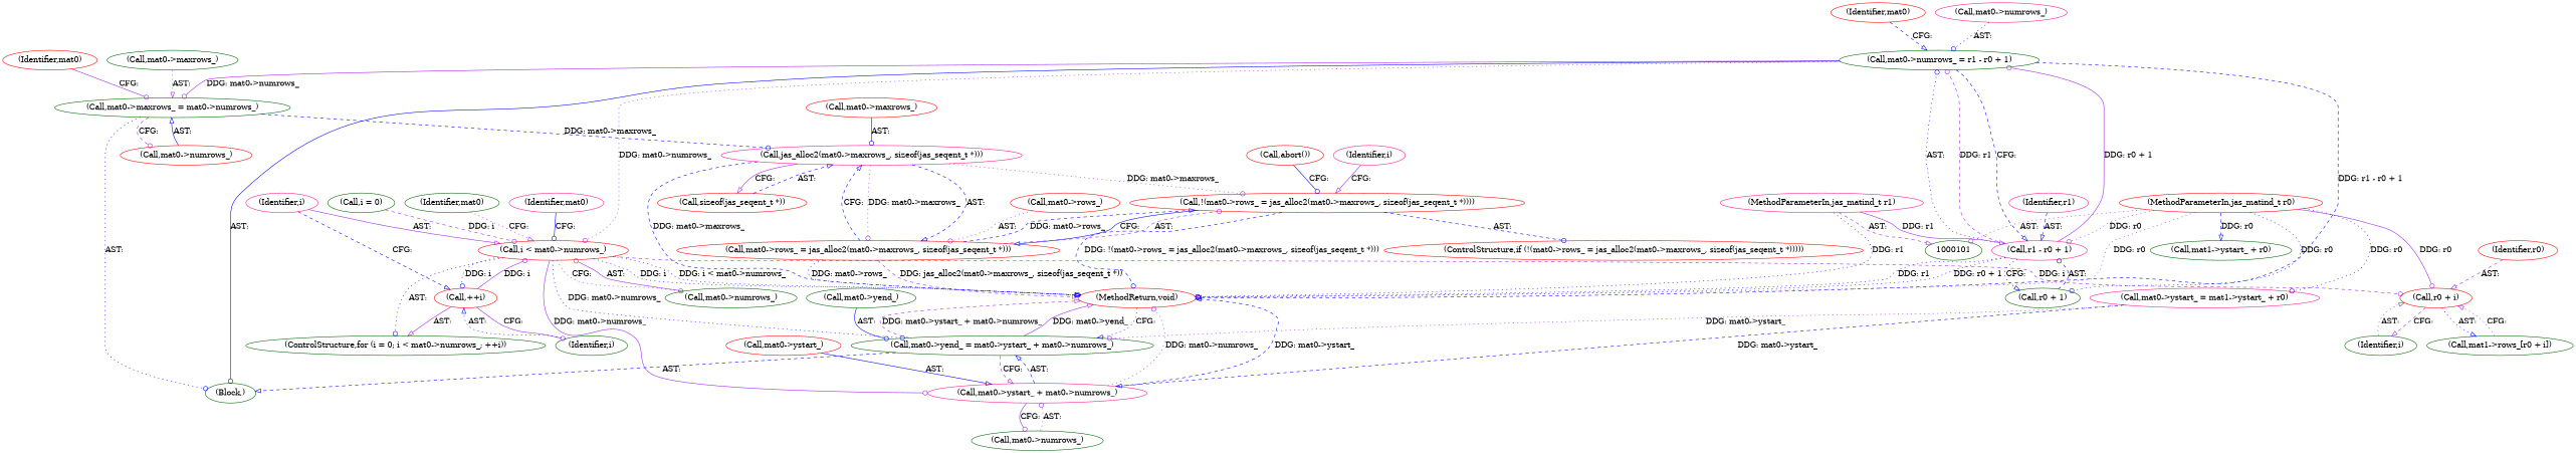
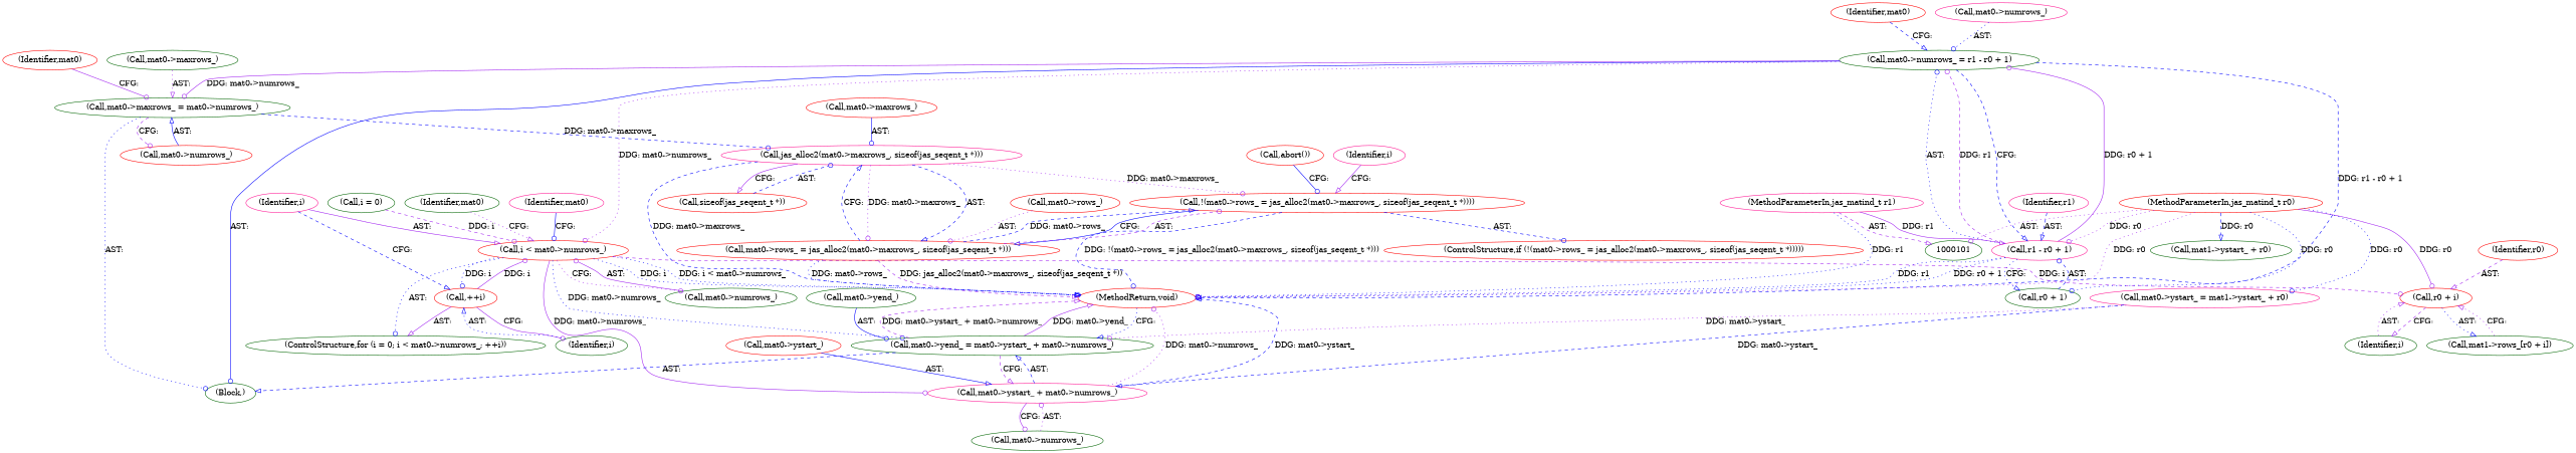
  digraph {
    node [color=darkgreen]
    edge [arrowhead=odot color=blue style=dotted]
    n1 [label="(Call,mat0->numrows_ = r1 - r0 + 1)"]
    n2 [color=deeppink label="(Call,r1 - r0 + 1)"]
    n3 [label="(Call,mat0->maxrows_ = mat0->numrows_)"]
    n4 [color=red label="(Call,i < mat0->numrows_)"]
    n5 [color=red label="(MethodReturn,void)"]
    n6 [label="(Block,)"]
    n7 [label="(Call,r0 + 1)"]
    n8 [color=deeppink label="(Call,jas_alloc2(mat0->maxrows_, sizeof(jas_seqent_t *)))"]
    n9 [color=red label="(Call,mat0->numrows_)"]
    n10 [color=red label="(Call,r0 + i)"]
    n11 [color=red label="(Call,++i)"]
    n12 [label="(Call,mat0->yend_ = mat0->ystart_ + mat0->numrows_)"]
    n13 [color=deeppink label="(Call,mat0->ystart_ + mat0->numrows_)"]
    n14 [label="(Call,mat0->numrows_)"]
    n15 [label="(ControlStructure,for (i = 0; i < mat0->numrows_; ++i))"]
    n16 [color=deeppink label="(MethodParameterIn,jas_matind_t r1)"]
    1000101
    n18 [color=red label="(MethodParameterIn,jas_matind_t r0)"]
    n19 [color=deeppink label="(Call,mat0->ystart_ = mat1->ystart_ + r0)"]
    n20 [label="(Call,mat1->ystart_ + r0)"]
    n21 [label="(Identifier,i)"]
    n22 [label="(Call,mat1->rows_[r0 + i])"]
    n23 [color=red label="(Call,!(mat0->rows_ = jas_alloc2(mat0->maxrows_, sizeof(jas_seqent_t *))))"]
    n24 [color=red label="(Call,mat0->rows_ = jas_alloc2(mat0->maxrows_, sizeof(jas_seqent_t *)))"]
    n25 [color=red label="(Call,sizeof(jas_seqent_t *))"]
    n26 [color=red label="(ControlStructure,if (!(mat0->rows_ = jas_alloc2(mat0->maxrows_, sizeof(jas_seqent_t *)))))"]
    n27 [label="(Identifier,i)"]
    n28 [label="(Call,mat0->numrows_)"]
    n29 [color=red label="(Identifier,mat0)"]
    n30 [color=red label="(Call,mat0->ystart_)"]
    n31 [color=red label="(Identifier,r0)"]
    n32 [label="(Call,mat0->maxrows_)"]
    n33 [label="(Identifier,mat0)"]
    n34 [color=red label="(Call,abort())"]
    n35 [color=deeppink label="(Identifier,mat0)"]
    n36 [color=red label="(Call,mat0->maxrows_)"]
    n37 [label="(Call,i = 0)"]
    n38 [color=red label="(Identifier,mat0)"]
    n39 [color=deeppink label="(Identifier,i)"]
    n40 [color=deeppink label="(Call,mat0->numrows_)"]
    n41 [label="(Call,mat0->yend_)"]
    n42 [color=deeppink label="(Identifier,r1)"]
    n43 [color=deeppink label="(Identifier,i)"]
    n44 [color=red label="(Call,mat0->rows_)"]
    n1 -> n2 [arrowhead=onormal label="CFG: " style=dashed]
    n1 -> n3 [color=purple label="DDG: mat0->numrows_" style=solid]
    n1 -> n4 [color=purple label="DDG: mat0->numrows_"]
    n1 -> n5 [label="DDG: r1 - r0 + 1" style=dashed]
    n1 -> n6 [label="AST: " style=solid]
    n2 -> n1 [label="AST: "]
    n2 -> n1 [color=purple label="DDG: r1" style=dashed]
    n2 -> n1 [color=purple label="DDG: r0 + 1" style=solid]
    n2 -> n5 [arrowhead=onormal label="DDG: r0 + 1"]
    n2 -> n5 [label="DDG: r1"]
    n2 -> n7 [arrowhead=onormal label="CFG: "]
    n3 -> n6 [label="AST: "]
    n3 -> n8 [label="DDG: mat0->maxrows_" style=dashed]
    n3 -> n9 [color=purple label="CFG: " style=dashed]
    n4 -> n5 [arrowhead=onormal label="DDG: i"]
    n4 -> n5 [arrowhead=onormal label="DDG: i < mat0->numrows_"]
    n4 -> n10 [color=purple label="DDG: i" style=dashed]
    n4 -> n11 [label="DDG: i"]
    n4 -> n12 [label="DDG: mat0->numrows_"]
    n4 -> n13 [color=purple label="DDG: mat0->numrows_" style=solid]
    n4 -> n14 [color=purple label="CFG: "]
    n4 -> n15 [label="AST: "]
    n5 -> n12 [arrowhead=onormal label="CFG: "]
    n7 -> n2 [label="AST: " style=dashed]
    n8 -> n5 [label="DDG: mat0->maxrows_" style=dashed]
    n8 -> n23 [color=purple label="DDG: mat0->maxrows_"]
    n8 -> n24 [arrowhead=onormal label="AST: " style=dashed]
    n8 -> n24 [color=purple label="DDG: mat0->maxrows_"]
    n8 -> n25 [arrowhead=onormal color=purple label="CFG: " style=solid]
    n9 -> n3 [arrowhead=onormal label="AST: " style=solid]
    n10 -> n21 [arrowhead=onormal color=purple label="CFG: " style=dashed]
    n10 -> n22 [arrowhead=onormal label="AST: "]
    n11 -> n4 [color=purple label="DDG: i" style=solid]
    n11 -> n15 [arrowhead=onormal color=purple label="AST: " style=solid]
    n11 -> n27 [color=purple label="CFG: " style=solid]
    n12 -> n5 [arrowhead=onormal color=purple label="DDG: mat0->ystart_ + mat0->numrows_" style=dashed]
    n12 -> n5 [arrowhead=onormal color=purple label="DDG: mat0->yend_" style=solid]
    n12 -> n6 [arrowhead=onormal label="AST: " style=dashed]
    n12 -> n13 [arrowhead=onormal color=purple label="CFG: " style=dashed]
    n13 -> n5 [color=purple label="DDG: mat0->numrows_"]
    n13 -> n5 [arrowhead=onormal label="DDG: mat0->ystart_" style=dashed]
    n13 -> n12 [arrowhead=onormal label="AST: " style=dashed]
    n13 -> n28 [color=purple label="CFG: " style=solid]
    n14 -> n4 [color=purple label="AST: " style=solid]
    n16 -> n2 [arrowhead=onormal color=purple label="DDG: r1" style=solid]
    n16 -> n5 [label="DDG: r1"]
    n16 -> 1000101 [arrowhead=onormal color=purple label="AST: " style=dashed]
    n18 -> n2 [color=purple label="DDG: r0"]
    n18 -> n5 [color=purple label="DDG: r0"]
    n18 -> n7 [label="DDG: r0"]
    n18 -> n10 [color=purple label="DDG: r0" style=solid]
    n18 -> 1000101 [color=purple label="AST: "]
    n18 -> n19 [label="DDG: r0"]
    n18 -> n20 [arrowhead=onormal label="DDG: r0" style=dashed]
    n19 -> n12 [color=purple label="DDG: mat0->ystart_"]
    n19 -> n13 [arrowhead=onormal label="DDG: mat0->ystart_" style=dashed]
    n21 -> n10 [arrowhead=onormal color=purple label="AST: "]
    n22 -> n10 [arrowhead=onormal color=purple label="CFG: "]
    n23 -> n5 [label="DDG: !(mat0->rows_ = jas_alloc2(mat0->maxrows_, sizeof(jas_seqent_t *)))" style=dashed]
    n23 -> n24 [arrowhead=onormal label="CFG: " style=solid]
    n23 -> n26 [label="AST: " style=dashed]
    n24 -> n5 [arrowhead=onormal color=purple label="DDG: jas_alloc2(mat0->maxrows_, sizeof(jas_seqent_t *))" style=dashed]
    n24 -> n5 [arrowhead=onormal label="DDG: mat0->rows_"]
    n24 -> n8 [arrowhead=onormal label="CFG: " style=dashed]
    n24 -> n23 [color=purple label="AST: " style=dashed]
    n24 -> n23 [arrowhead=onormal label="DDG: mat0->rows_" style=dashed]
-   n25 -> n8 [arrowhead=onormal label="AST: " style=dashed]
+   n25 -> n8 [label="AST: " style=dashed]
    n27 -> n11 [arrowhead=onormal label="AST: "]
    n28 -> n13 [color=purple label="AST: "]
    n29 -> n1 [arrowhead=onormal label="CFG: " style=dashed]
    n30 -> n13 [arrowhead=onormal label="AST: " style=solid]
    n31 -> n10 [arrowhead=onormal color=purple label="AST: " style=dashed]
    n32 -> n3 [arrowhead=onormal color=purple label="AST: "]
    n33 -> n4 [arrowhead=onormal color=purple label="CFG: "]
    n34 -> n23 [label="CFG: " style=solid]
    n35 -> n4 [label="CFG: " style=solid]
    n36 -> n8 [label="AST: " style=solid]
    n37 -> n4 [color=purple label="DDG: i" style=dashed]
    n38 -> n3 [color=purple label="CFG: " style=solid]
    n39 -> n4 [arrowhead=onormal color=purple label="AST: " style=solid]
    n39 -> n11 [arrowhead=onormal label="CFG: " style=dashed]
    n40 -> n1 [label="AST: "]
    n41 -> n12 [label="AST: " style=solid]
    n42 -> n2 [arrowhead=onormal label="AST: " style=dashed]
    n43 -> n23 [arrowhead=onormal color=purple label="CFG: " style=solid]
    n44 -> n24 [color=purple label="AST: "]
  }
